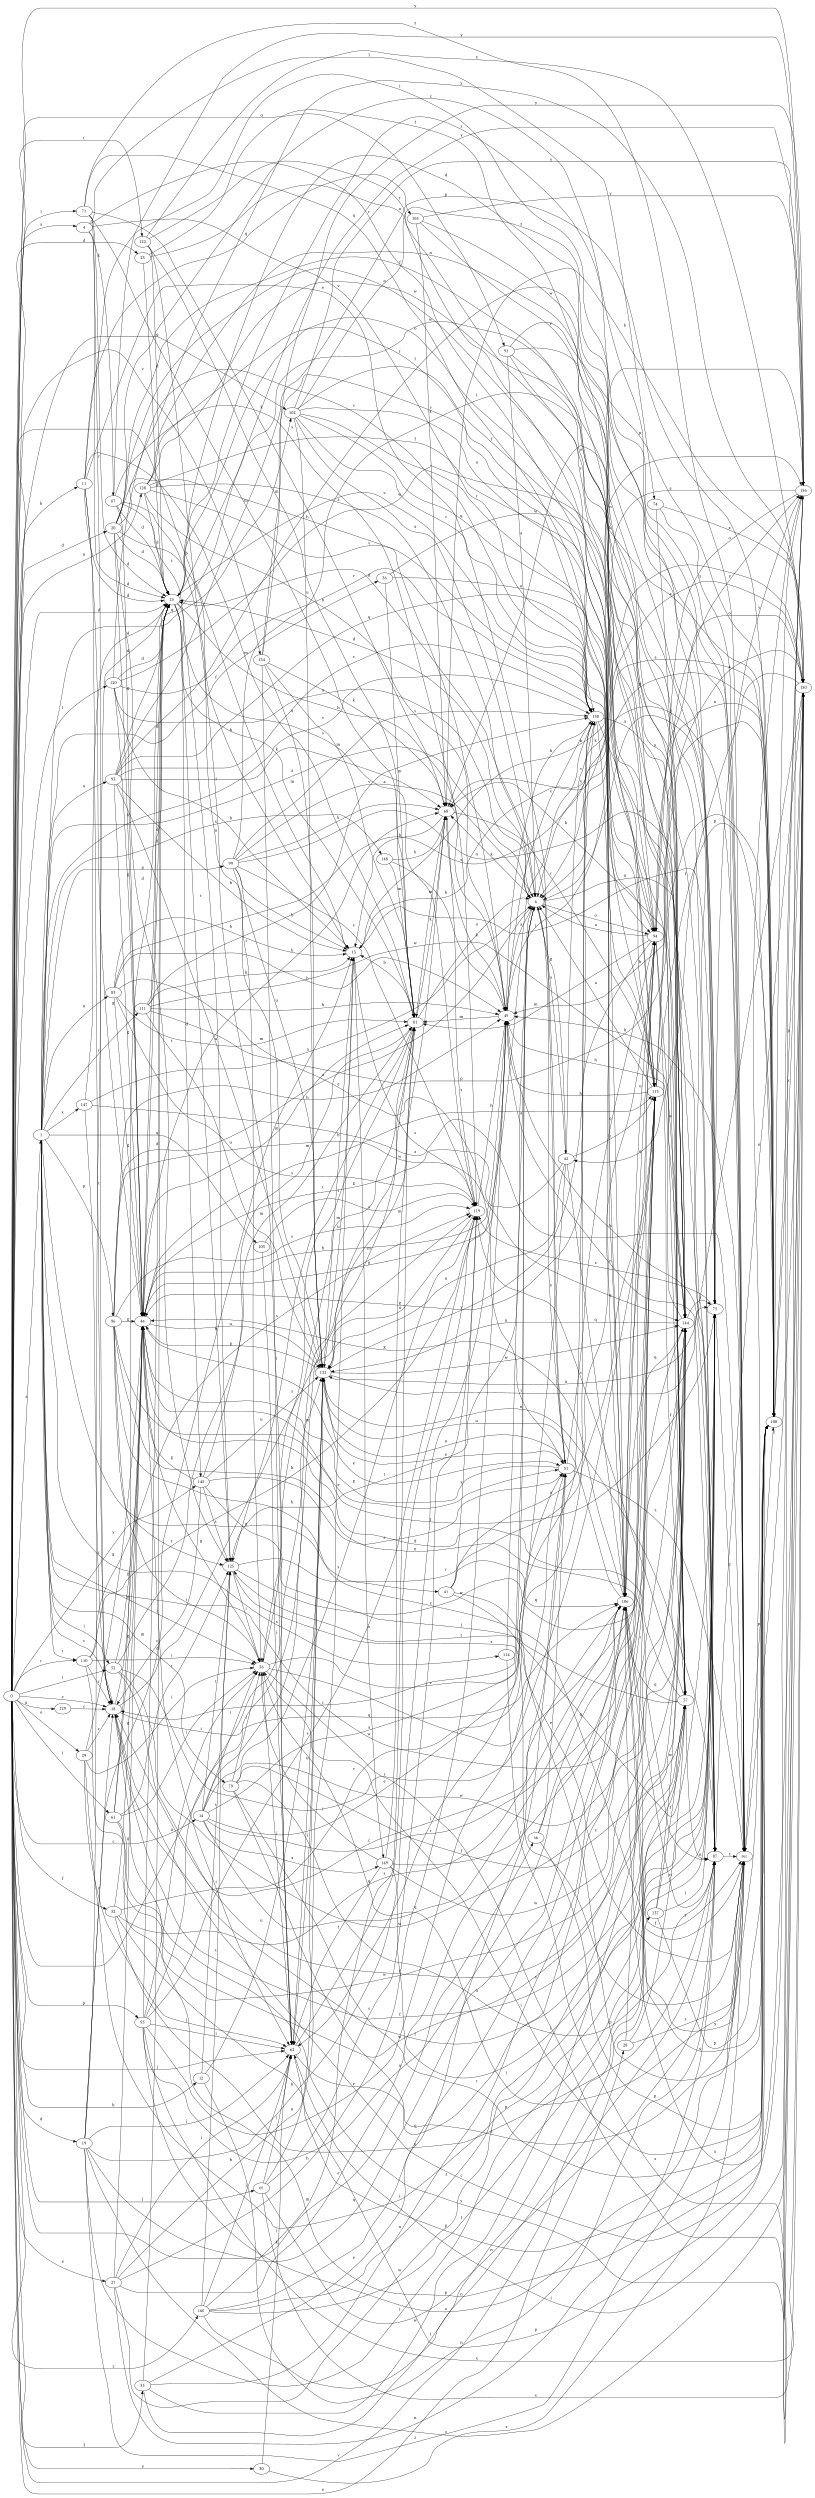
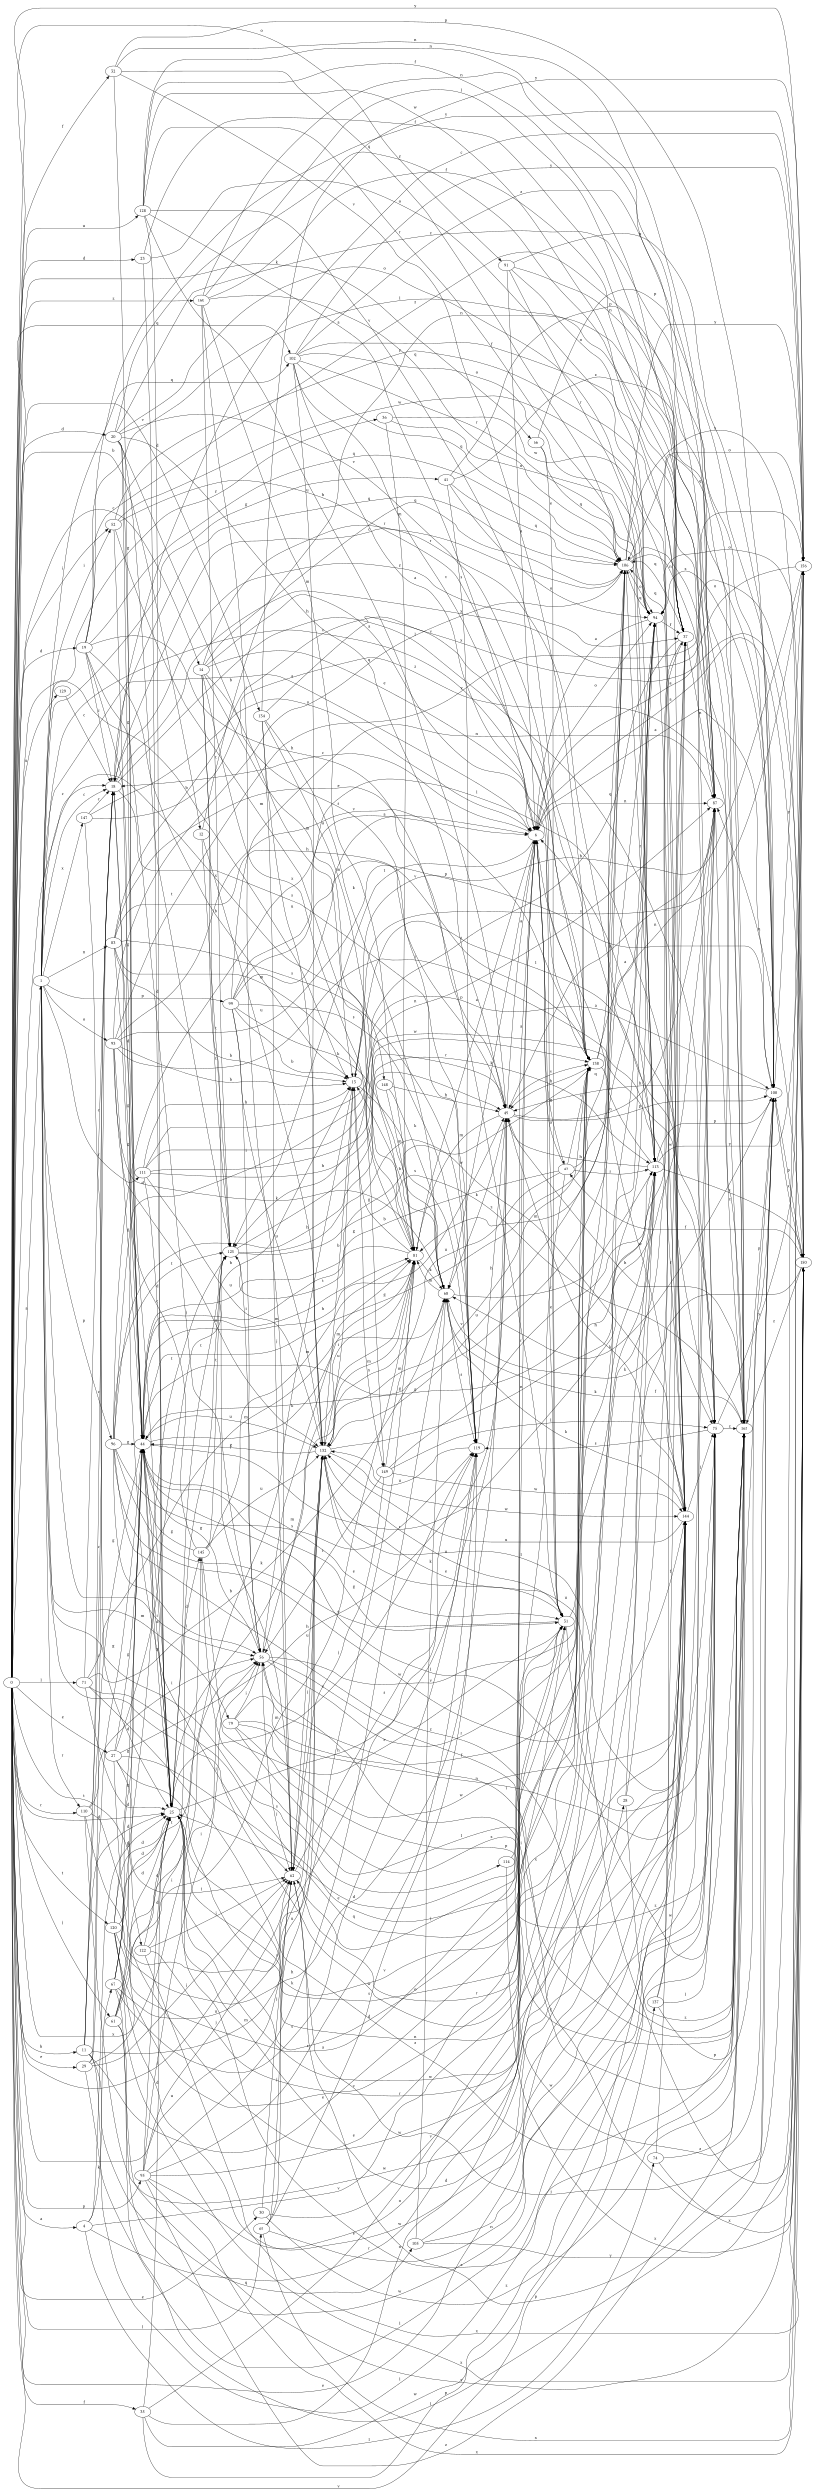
  strict digraph {
    fontname="PT Serif"
    rankdir=LR
    node [fontname="PT Serif"]
    edge [fontname="PT Serif"]
    0
    1
    4
    11
    12
    13
    14
    18
    19
    20
    23
    25
    27
    28
    29
    30
    32
    35
    52
    61
    62
    66
    69
    71
    91
    95
    102
    110
    120
    122
    128
    129
    132
    134
    137
    145
    156
    160
    6
    36
    41
    56
    79
    83
    93
    96
    99
-   103
    111
    114
    138
    144
    147
    148
    67
    74
    113
    31
    44
    75
    81
    105
    87
    125
    119
    149
    106
    37
    150
    49
    163
    94
    100
    68
    42
    0 -> 1 [label=a]
    0 -> 4 [label=a]
    0 -> 11 [label=b]
    0 -> 12 [label=b]
    0 -> 13 [label=b]
    0 -> 14 [label=c]
    0 -> 18 [label=c]
    0 -> 19 [label=d]
    0 -> 20 [label=d]
    0 -> 23 [label=d]
    0 -> 25 [label=d]
    0 -> 27 [label=e]
    0 -> 28 [label=e]
    0 -> 29 [label=e]
    0 -> 30 [label=e]
    0 -> 32 [label=f]
    0 -> 35 [label=f]
    0 -> 52 [label=i]
    0 -> 61 [label=j]
    0 -> 62 [label=j]
    0 -> 66 [label=k]
    0 -> 69 [label=l]
    0 -> 71 [label=l]
    0 -> 91 [label=o]
    0 -> 95 [label=p]
    0 -> 102 [label=q]
    0 -> 110 [label=r]
    0 -> 120 [label=t]
    0 -> 122 [label=t]
    0 -> 128 [label=u]
    0 -> 129 [label=u]
    0 -> 132 [label=u]
    0 -> 134 [label=v]
    0 -> 137 [label=v]
    0 -> 145 [label=x]
    0 -> 156 [label=y]
    0 -> 160 [label=z]
    1 -> 18 [label=c]
    1 -> 52 [label=i]
    1 -> 102 [label=q]
    1 -> 110 [label=r]
    1 -> 6 [label=a]
    1 -> 36 [label=f]
    1 -> 41 [label=g]
    1 -> 56 [label=i]
    1 -> 79 [label=m]
    1 -> 83 [label=n]
    1 -> 93 [label=o]
    1 -> 96 [label=p]
    1 -> 99 [label=p]
-   1 -> 103 [label=q]
    1 -> 111 [label=r]
    1 -> 114 [label=s]
    1 -> 138 [label=v]
    1 -> 144 [label=w]
    1 -> 147 [label=x]
    1 -> 148 [label=x]
    4 -> 25 [label=d]
    4 -> 138 [label=v]
    4 -> 67 [label=k]
    4 -> 74 [label=l]
    4 -> 113 [label=r]
    11 -> 18 [label=c]
    11 -> 25 [label=d]
    11 -> 31 [label=e]
    11 -> 44 [label=g]
    11 -> 75 [label=l]
    11 -> 81 [label=m]
    11 -> 105 [label=q]
    12 -> 132 [label=u]
    12 -> 87 [label=n]
    12 -> 125 [label=t]
    13 -> 132 [label=u]
    13 -> 156 [label=y]
    13 -> 75 [label=l]
    13 -> 119 [label=s]
    13 -> 149 [label=x]
    14 -> 6 [label=a]
    14 -> 56 [label=i]
    14 -> 113 [label=r]
    14 -> 31 [label=e]
    14 -> 81 [label=m]
    14 -> 125 [label=t]
    14 -> 119 [label=s]
    14 -> 149 [label=x]
    14 -> 106 [label=q]
    18 -> 44 [label=g]
    18 -> 75 [label=l]
    18 -> 119 [label=s]
    18 -> 106 [label=q]
    18 -> 37 [label=f]
    18 -> 150 [label=x]
    19 -> 13 [label=b]
    19 -> 18 [label=c]
    19 -> 25 [label=d]
    19 -> 62 [label=j]
    19 -> 156 [label=y]
    19 -> 75 [label=l]
    19 -> 106 [label=q]
    19 -> 49 [label=h]
    19 -> 163 [label=z]
    20 -> 13 [label=b]
    20 -> 25 [label=d]
    20 -> 138 [label=v]
    20 -> 44 [label=g]
    20 -> 125 [label=t]
    20 -> 37 [label=f]
    20 -> 49 [label=h]
    20 -> 163 [label=z]
    20 -> 94 [label=o]
    23 -> 25 [label=d]
    23 -> 37 [label=f]
    23 -> 94 [label=o]
    25 -> 145 [label=d]
    25 -> 138 [label=v]
    25 -> 144 [label=w]
    25 -> 44 [label=g]
    25 -> 81 [label=m]
    25 -> 125 [label=t]
    25 -> 119 [label=s]
    25 -> 49 [label=h]
    25 -> 163 [label=z]
    25 -> 94 [label=o]
    27 -> 13 [label=b]
    27 -> 62 [label=j]
    27 -> 144 [label=w]
    27 -> 31 [label=e]
    27 -> 44 [label=g]
    27 -> 87 [label=n]
    27 -> 49 [label=h]
    28 -> 113 [label=r]
    28 -> 37 [label=f]
    28 -> 163 [label=z]
    29 -> 18 [label=c]
    29 -> 62 [label=j]
    29 -> 56 [label=i]
    29 -> 44 [label=g]
    29 -> 75 [label=l]
    30 -> 62 [label=j]
+   30 -> 138 [label=v]
    30 -> 163 [label=z]
    32 -> 138 [label=v]
    32 -> 44 [label=g]
    32 -> 87 [label=n]
    32 -> 106 [label=q]
    32 -> 100 [label=p]
    35 -> 25 [label=d]
    35 -> 144 [label=w]
    35 -> 31 [label=e]
    35 -> 75 [label=l]
    35 -> 94 [label=o]
    52 -> 144 [label=w]
    52 -> 113 [label=r]
    52 -> 44 [label=g]
    52 -> 81 [label=m]
    52 -> 37 [label=f]
    61 -> 25 [label=d]
    61 -> 56 [label=i]
    61 -> 144 [label=w]
    61 -> 44 [label=g]
    61 -> 125 [label=t]
    61 -> 100 [label=p]
    62 -> 132 [label=u]
    62 -> 113 [label=r]
    62 -> 119 [label=s]
    62 -> 100 [label=p]
    66 -> 31 [label=e]
    66 -> 106 [label=q]
    66 -> 100 [label=p]
    69 -> 62 [label=j]
    69 -> 132 [label=u]
    69 -> 87 [label=n]
    69 -> 119 [label=s]
    69 -> 150 [label=x]
    71 -> 18 [label=c]
    71 -> 25 [label=d]
    71 -> 81 [label=m]
    71 -> 106 [label=q]
    71 -> 163 [label=z]
    71 -> 68 [label=k]
    91 -> 6 [label=a]
    91 -> 113 [label=r]
    91 -> 87 [label=n]
    91 -> 94 [label=o]
    91 -> 100 [label=p]
    95 -> 25 [label=d]
    95 -> 62 [label=j]
    95 -> 56 [label=i]
    95 -> 31 [label=e]
    95 -> 119 [label=s]
    95 -> 150 [label=x]
    95 -> 163 [label=z]
    95 -> 94 [label=o]
    95 -> 68 [label=k]
    102 -> 132 [label=u]
    102 -> 156 [label=y]
    102 -> 6 [label=a]
    102 -> 138 [label=v]
    102 -> 113 [label=r]
    102 -> 106 [label=q]
    102 -> 37 [label=f]
    102 -> 163 [label=z]
    102 -> 94 [label=o]
    110 -> 18 [label=c]
    110 -> 56 [label=i]
    110 -> 144 [label=w]
    110 -> 119 [label=s]
    110 -> 49 [label=h]
    120 -> 13 [label=b]
    120 -> 25 [label=d]
    120 -> 6 [label=a]
    120 -> 138 [label=v]
    120 -> 144 [label=w]
    120 -> 44 [label=g]
    120 -> 150 [label=x]
    122 -> 25 [label=d]
    122 -> 62 [label=j]
    122 -> 113 [label=r]
    122 -> 81 [label=m]
    122 -> 150 [label=x]
    128 -> 25 [label=d]
    128 -> 6 [label=a]
    128 -> 138 [label=v]
    128 -> 144 [label=w]
    128 -> 113 [label=r]
    128 -> 87 [label=n]
    128 -> 37 [label=f]
    128 -> 49 [label=h]
    129 -> 18 [label=c]
    132 -> 13 [label=b]
    132 -> 62 [label=j]
    132 -> 138 [label=v]
    132 -> 144 [label=w]
    132 -> 31 [label=e]
    132 -> 44 [label=g]
    132 -> 75 [label=l]
    132 -> 81 [label=m]
    132 -> 87 [label=n]
    134 -> 62 [label=j]
    134 -> 132 [label=u]
    134 -> 156 [label=y]
    134 -> 138 [label=v]
    134 -> 81 [label=m]
    134 -> 68 [label=k]
    137 -> 144 [label=w]
    137 -> 75 [label=l]
    137 -> 37 [label=f]
    137 -> 100 [label=p]
    145 -> 18 [label=c]
    145 -> 132 [label=u]
    145 -> 31 [label=e]
    145 -> 44 [label=g]
    145 -> 75 [label=l]
    145 -> 81 [label=m]
    145 -> 125 [label=t]
    156 -> 13 [label=b]
    156 -> 18 [label=c]
    156 -> 62 [label=j]
    156 -> 6 [label=a]
    156 -> 94 [label=o]
    160 -> 62 [label=j]
    160 -> 75 [label=l]
    160 -> 81 [label=m]
    160 -> 87 [label=n]
    160 -> 125 [label=t]
    160 -> 106 [label=q]
    160 -> 37 [label=f]
    6 -> 18 [label=c]
    6 -> 25 [label=d]
    6 -> 31 [label=e]
    6 -> 87 [label=n]
    6 -> 125 [label=t]
    6 -> 94 [label=o]
    6 -> 68 [label=k]
    6 -> 42 [label=g]
    36 -> 144 [label=w]
    36 -> 81 [label=m]
    36 -> 94 [label=o]
    41 -> 119 [label=s]
    41 -> 106 [label=q]
    41 -> 163 [label=z]
    41 -> 94 [label=o]
    41 -> 100 [label=p]
    56 -> 62 [label=j]
    56 -> 138 [label=v]
    56 -> 113 [label=r]
    56 -> 44 [label=g]
    56 -> 81 [label=m]
    56 -> 150 [label=x]
    79 -> 56 [label=i]
    79 -> 144 [label=w]
    79 -> 87 [label=n]
    79 -> 37 [label=f]
    79 -> 163 [label=z]
    79 -> 100 [label=p]
    83 -> 13 [label=b]
    83 -> 31 [label=e]
    83 -> 44 [label=g]
    83 -> 81 [label=m]
    83 -> 119 [label=s]
    83 -> 150 [label=x]
    83 -> 49 [label=h]
    93 -> 13 [label=b]
    93 -> 132 [label=u]
    93 -> 156 [label=y]
    93 -> 138 [label=v]
    93 -> 44 [label=g]
    93 -> 75 [label=l]
    93 -> 106 [label=q]
    93 -> 100 [label=p]
    93 -> 68 [label=k]
    96 -> 6 [label=a]
    96 -> 56 [label=i]
    96 -> 144 [label=w]
    96 -> 31 [label=e]
    96 -> 44 [label=g]
    96 -> 87 [label=n]
    96 -> 125 [label=t]
    96 -> 119 [label=s]
    96 -> 49 [label=h]
    96 -> 163 [label=z]
    99 -> 13 [label=b]
    99 -> 132 [label=u]
    99 -> 6 [label=a]
    99 -> 56 [label=i]
    99 -> 138 [label=v]
    99 -> 75 [label=l]
    99 -> 87 [label=n]
    99 -> 119 [label=s]
    99 -> 68 [label=k]
-   103 -> 62 [label=j]
-   103 -> 119 [label=s]
    111 -> 13 [label=b]
    111 -> 25 [label=d]
    111 -> 132 [label=u]
    111 -> 138 [label=v]
    111 -> 144 [label=w]
    111 -> 49 [label=h]
    111 -> 100 [label=p]
    114 -> 6 [label=a]
    114 -> 150 [label=x]
    138 -> 144 [label=w]
    138 -> 44 [label=g]
    138 -> 87 [label=n]
    138 -> 106 [label=q]
    138 -> 49 [label=h]
    144 -> 132 [label=u]
    144 -> 75 [label=l]
    144 -> 106 [label=q]
    144 -> 49 [label=h]
    144 -> 68 [label=k]
    147 -> 18 [label=c]
    147 -> 25 [label=d]
    147 -> 6 [label=a]
    147 -> 163 [label=z]
    148 -> 81 [label=m]
    148 -> 49 [label=h]
    148 -> 68 [label=k]
    67 -> 25 [label=d]
    67 -> 132 [label=u]
    67 -> 156 [label=y]
    67 -> 44 [label=g]
    67 -> 125 [label=t]
    67 -> 119 [label=s]
    74 -> 37 [label=f]
    74 -> 150 [label=x]
    74 -> 163 [label=z]
    113 -> 156 [label=y]
    113 -> 6 [label=a]
    113 -> 150 [label=x]
    113 -> 49 [label=h]
    113 -> 100 [label=p]
    31 -> 25 [label=d]
    31 -> 132 [label=u]
    31 -> 44 [label=g]
    31 -> 163 [label=z]
    31 -> 94 [label=o]
    44 -> 25 [label=d]
    44 -> 62 [label=j]
    44 -> 132 [label=u]
    44 -> 113 [label=r]
    44 -> 31 [label=e]
    44 -> 75 [label=l]
    44 -> 81 [label=m]
    44 -> 49 [label=h]
    44 -> 68 [label=k]
    75 -> 25 [label=d]
    75 -> 156 [label=y]
    75 -> 6 [label=a]
    75 -> 119 [label=s]
    75 -> 163 [label=z]
    81 -> 13 [label=b]
    81 -> 6 [label=a]
    81 -> 56 [label=i]
    81 -> 125 [label=t]
    81 -> 68 [label=k]
    105 -> 156 [label=y]
    105 -> 144 [label=w]
    105 -> 37 [label=f]
    105 -> 68 [label=k]
    87 -> 49 [label=h]
    87 -> 163 [label=z]
    125 -> 56 [label=i]
    125 -> 144 [label=w]
    125 -> 113 [label=r]
    125 -> 163 [label=z]
    119 -> 132 [label=u]
    119 -> 49 [label=h]
    149 -> 62 [label=j]
    149 -> 56 [label=i]
    149 -> 144 [label=w]
    149 -> 113 [label=r]
    149 -> 75 [label=l]
    149 -> 81 [label=m]
    106 -> 18 [label=c]
    106 -> 132 [label=u]
    106 -> 156 [label=y]
    106 -> 113 [label=r]
    106 -> 44 [label=g]
    106 -> 87 [label=n]
    106 -> 150 [label=x]
    106 -> 163 [label=z]
    106 -> 94 [label=o]
    37 -> 44 [label=g]
    37 -> 87 [label=n]
    37 -> 125 [label=t]
-   37 -> 119 [label=s]
    37 -> 106 [label=q]
    150 -> 132 [label=u]
    150 -> 6 [label=a]
    150 -> 87 [label=n]
    150 -> 163 [label=z]
    150 -> 94 [label=o]
    150 -> 100 [label=p]
    150 -> 68 [label=k]
    150 -> 42 [label=f]
    49 -> 6 [label=a]
    49 -> 138 [label=v]
    49 -> 81 [label=m]
    49 -> 87 [label=n]
    49 -> 100 [label=p]
    49 -> 68 [label=k]
    163 -> 56 [label=i]
    163 -> 49 [label=h]
    163 -> 100 [label=p]
    163 -> 68 [label=k]
    94 -> 6 [label=a]
    94 -> 144 [label=w]
    94 -> 44 [label=g]
    94 -> 81 [label=m]
    94 -> 106 [label=q]
    94 -> 37 [label=f]
    100 -> 156 [label=y]
    100 -> 6 [label=a]
    100 -> 56 [label=i]
    100 -> 106 [label=q]
    100 -> 150 [label=x]
    100 -> 49 [label=h]
    100 -> 94 [label=o]
    100 -> 68 [label=k]
    68 -> 13 [label=b]
    68 -> 113 [label=r]
    68 -> 81 [label=m]
    68 -> 119 [label=s]
    42 -> 62 [label=j]
    42 -> 132 [label=u]
    42 -> 6 [label=a]
    42 -> 138 [label=v]
    42 -> 113 [label=r]
    42 -> 44 [label=g]
    42 -> 106 [label=q]
  }
